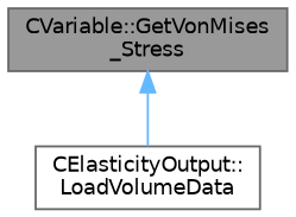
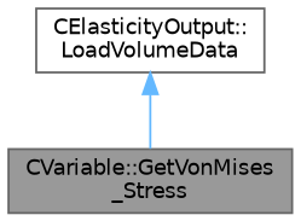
  digraph {
    rankdir=TB
    node [fontname=Helvetica fontsize=10 shape=box style=filled]
    n1 [color=gray40 fillcolor=grey60 fontcolor=black height=0.2 label="CVariable::GetVonMises\l_Stress" width=0.4]
    n2 [color=grey40 fillcolor=white height=0.2 label="CElasticityOutput::\lLoadVolumeData" width=0.4]
-   n1 -> n2 [color=steelblue1 dir=back fontname=Helvetica fontsize=10 labelfontname=Helvetica labelfontsize=10 style=solid]
+   n2 -> n1 [color=steelblue1 dir=back fontname=Helvetica fontsize=10 labelfontname=Helvetica labelfontsize=10 style=solid]
  }
